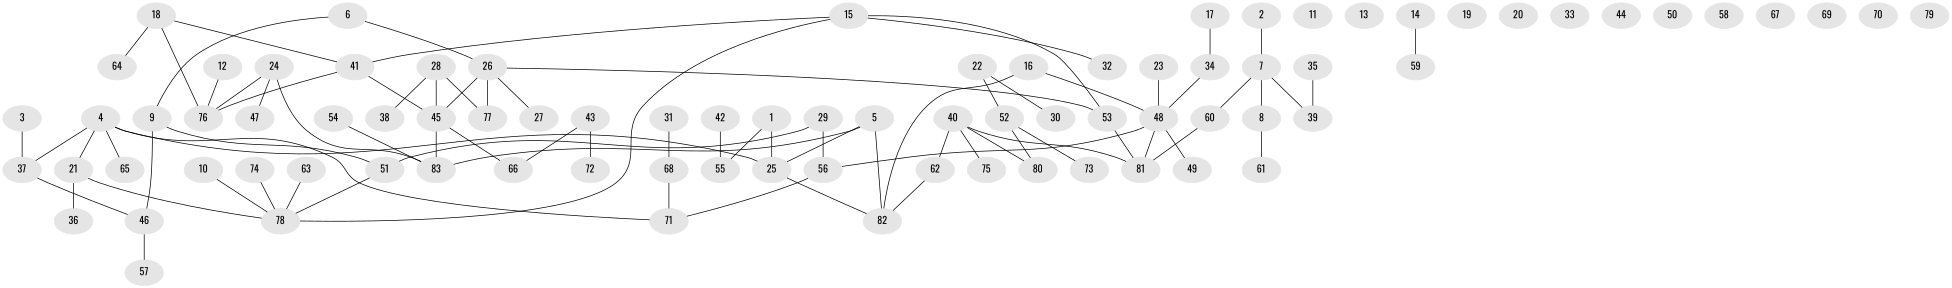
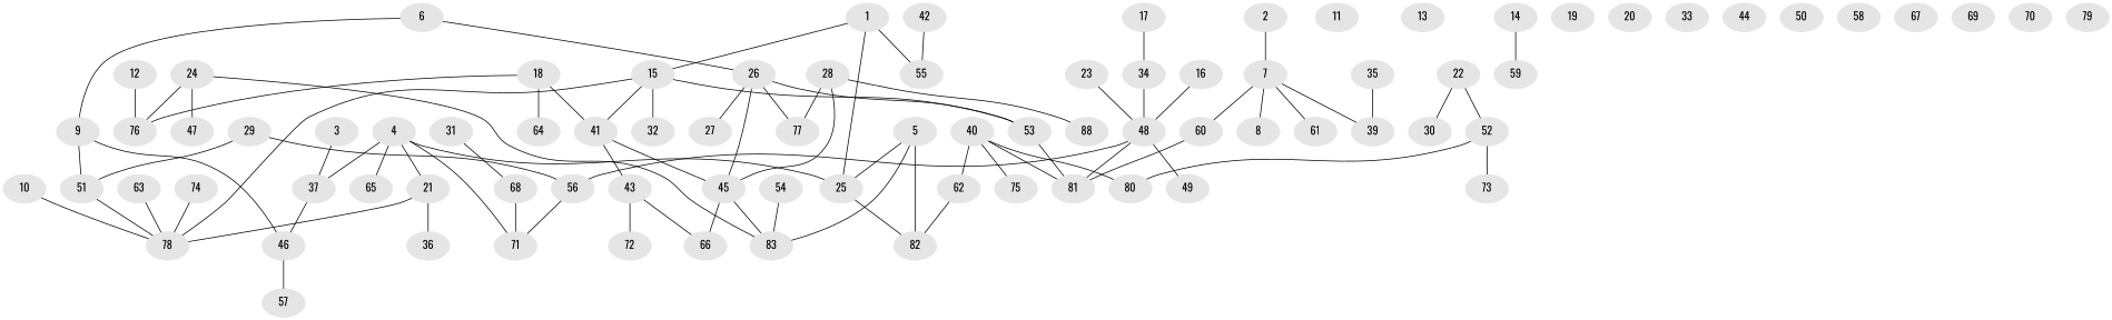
  graph {
    fontname=Oswald
    node [color=gray90 fontname=Oswald style=filled]
    edge [fontname=Oswald]
    1
    15
    25
    55
    78
    32
    41
    53
    82
    2
    7
    8
    39
    60
    3
    37
    46
    4
    21
    65
    71
    36
    5
    83
    6
    9
    26
    51
    27
    45
    77
    61
    81
    57
    10
    11
    12
    76
    13
    14
    59
    16
    48
    56
    49
    17
    34
    18
    64
    19
    20
    22
    30
    52
    80
    73
    23
    24
    47
    66
    28
-   38
+   38 [label=88]
    29
    31
    68
    33
    35
    40
    62
    75
    42
    43
    72
    44
    50
    54
    58
    63
    67
    69
    70
    74
    79
+   1 -- 15
    1 -- 25
    1 -- 55
    15 -- 78
    15 -- 32
    15 -- 41
    15 -- 53
    25 -- 82
    41 -- 45
-   41 -- 76
+   41 -- 43
    53 -- 81
    2 -- 7
    7 -- 8
    7 -- 39
    7 -- 60
-   8 -- 61
+   7 -- 61
    60 -- 81
    3 -- 37
    37 -- 46
    46 -- 57
    4 -- 25
    4 -- 37
    4 -- 21
    4 -- 65
    4 -- 71
    21 -- 78
    21 -- 36
    5 -- 25
    5 -- 82
    5 -- 83
    6 -- 9
    6 -- 26
    9 -- 46
    9 -- 51
    26 -- 53
    26 -- 27
    26 -- 45
    26 -- 77
    51 -- 78
    45 -- 83
    45 -- 66
    10 -- 78
    12 -- 76
    14 -- 59
-   16 -- 82
    16 -- 48
    48 -- 81
    48 -- 56
    48 -- 49
    56 -- 71
    17 -- 34
    34 -- 48
    18 -- 41
    18 -- 76
    18 -- 64
    22 -- 30
    22 -- 52
    52 -- 80
    52 -- 73
    23 -- 48
    24 -- 83
    24 -- 76
    24 -- 47
    28 -- 45
    28 -- 77
    28 -- 38
    29 -- 51
    29 -- 56
    31 -- 68
    68 -- 71
    35 -- 39
    40 -- 81
    40 -- 80
    40 -- 62
    40 -- 75
    62 -- 82
    42 -- 55
    43 -- 66
    43 -- 72
    54 -- 83
    63 -- 78
    74 -- 78
  }
